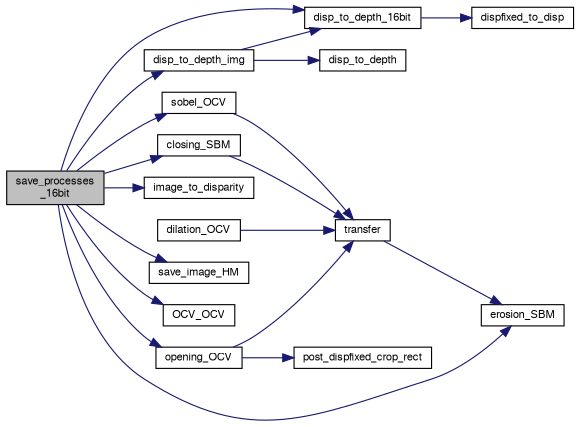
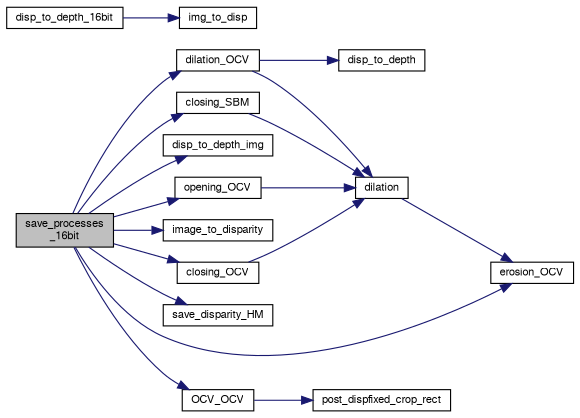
  digraph {
    rankdir=LR
    node [color=black fillcolor=white fontname=FreeSans fontsize=10 shape=record style=filled]
    edge [color=midnightblue fontname=FreeSans fontsize=10 labelfontname=FreeSans labelfontsize=10 style=solid]
    n1 [fillcolor=grey75 fontcolor=black height=0.2 label="save_processes\l_16bit" width=0.4]
    n2 [height=0.2 label=closing_SBM width=0.4]
    n3 [height=0.2 label=dilation_OCV width=0.4]
    n4 [height=0.2 label=disp_to_depth_img width=0.4]
-   n5 [height=0.2 label=erosion_SBM width=0.4]
+   n5 [height=0.2 label=erosion_OCV width=0.4]
    n6 [height=0.2 label=image_to_disparity width=0.4]
    n7 [height=0.2 label=opening_OCV width=0.4]
-   n8 [height=0.2 label=save_image_HM width=0.4]
+   n8 [height=0.2 label=save_disparity_HM width=0.4]
    n9 [height=0.2 label=OCV_OCV width=0.4]
-   n10 [height=0.2 label=sobel_OCV width=0.4]
-   n11 [height=0.2 label=transfer width=0.4]
+   n10 [height=0.2 label=closing_OCV width=0.4]
+   n11 [height=0.2 label=dilation width=0.4]
    n12 [height=0.2 label=disp_to_depth width=0.4]
    n13 [height=0.2 label=disp_to_depth_16bit width=0.4]
    n14 [height=0.2 label=post_dispfixed_crop_rect width=0.4]
-   n15 [height=0.2 label=dispfixed_to_disp width=0.4]
+   n15 [height=0.2 label=img_to_disp width=0.4]
    n1 -> n2
-   n1 -> n13
+   n1 -> n3
    n1 -> n4
    n1 -> n5
    n1 -> n6
    n1 -> n7
    n1 -> n8
    n1 -> n9
    n1 -> n10
    n2 -> n11
    n3 -> n11
-   n4 -> n12
-   n4 -> n13
+   n3 -> n12
    n7 -> n11
-   n7 -> n14
+   n9 -> n14
    n10 -> n11
    n11 -> n5
    n13 -> n15
  }
